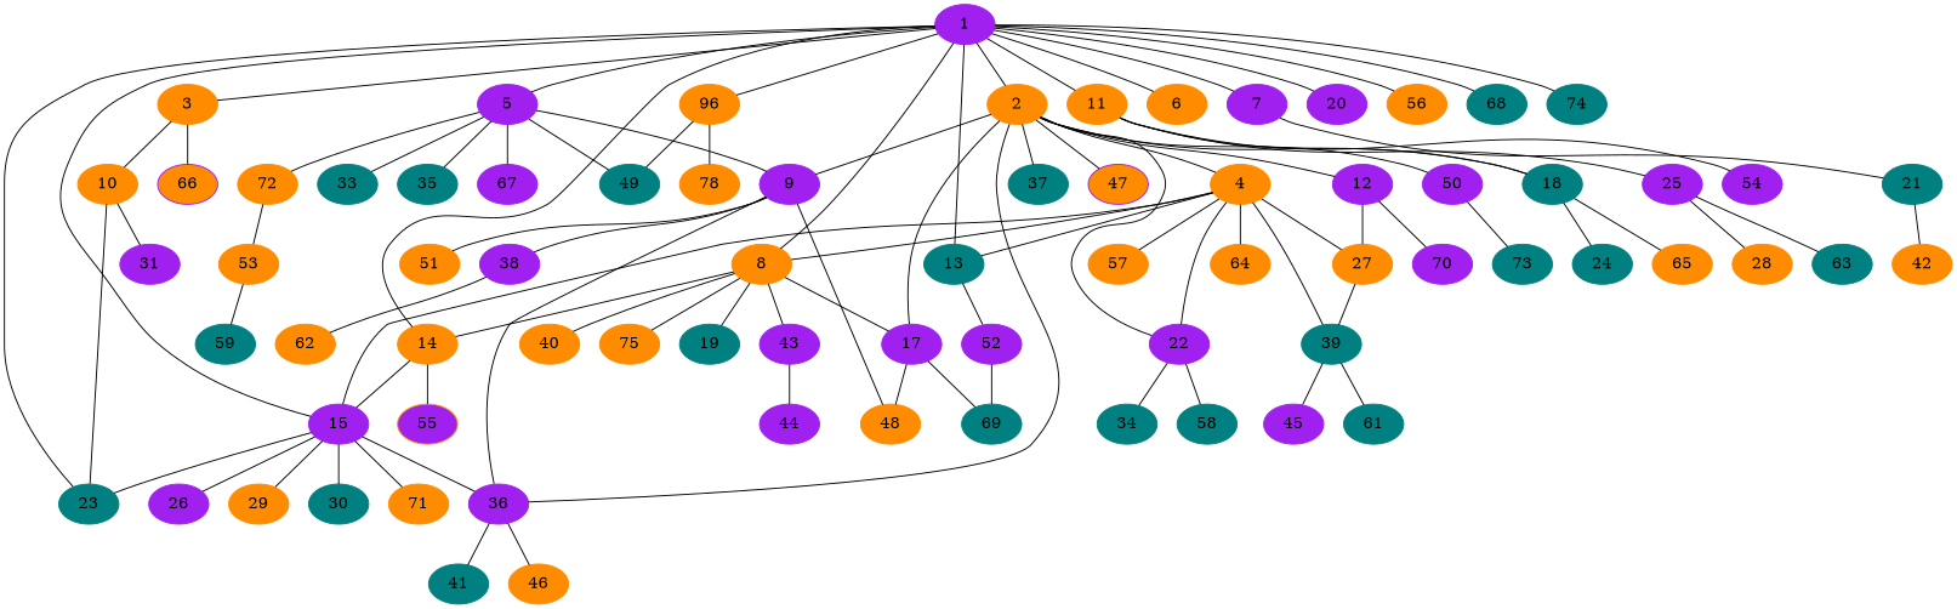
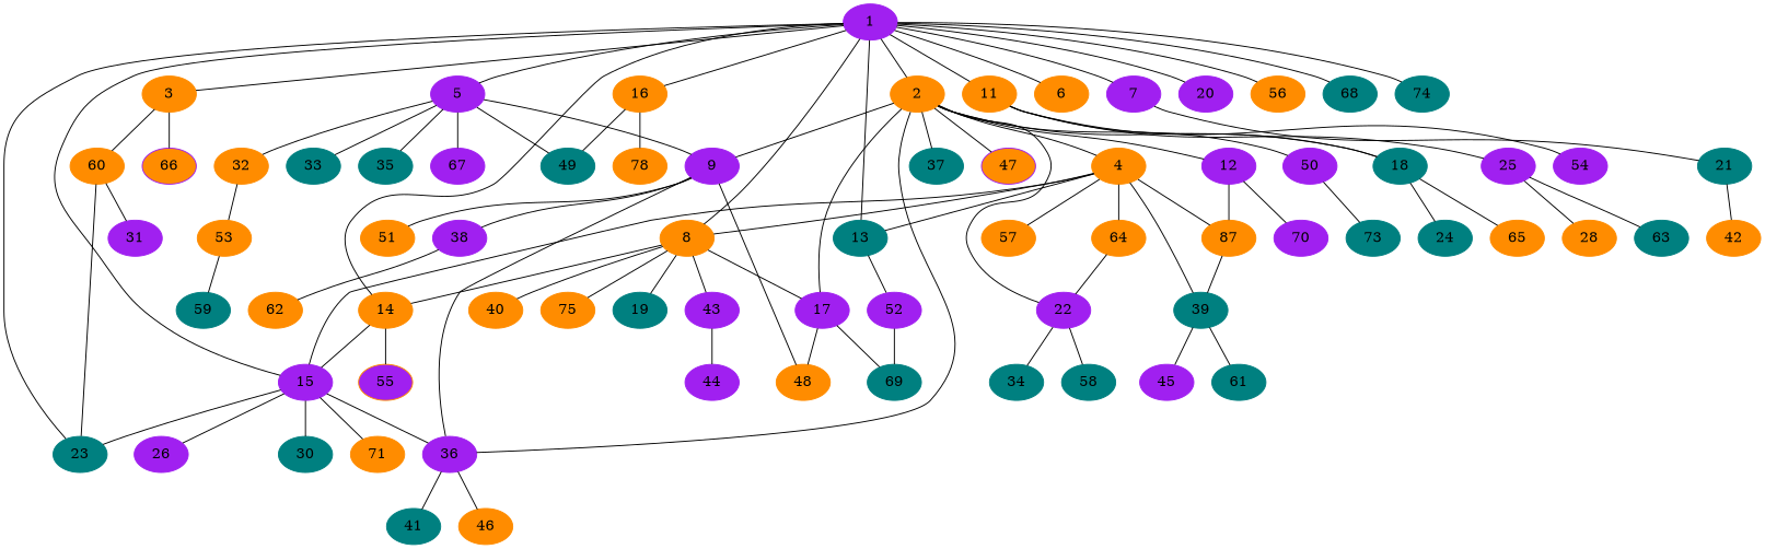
  graph {
    fontname="DejaVu Serif"
    node [color=darkorange fontname="DejaVu Serif" style=filled]
    edge [fontname="DejaVu Serif"]
    1 [color=purple]
    2
    3
    5 [color=purple]
    6
    7 [color=purple]
    8
    11
    13 [color=teal]
    14
    15 [color=purple]
-   16 [label=96]
+   16
    20 [color=purple]
    23 [color=teal]
    56
    68 [color=teal]
    74 [color=teal]
    4
    9 [color=purple]
    12 [color=purple]
    17 [color=purple]
    18 [color=teal]
    22 [color=purple]
    36 [color=purple]
    37 [color=teal]
    47 [color=purple fillcolor=darkorange]
    50 [color=purple]
-   10
+   10 [label=60]
    66 [color=purple fillcolor=darkorange]
-   32 [label=72]
+   32
    33 [color=teal]
    35 [color=teal]
    49 [color=teal]
    67 [color=purple]
    21 [color=teal]
    19 [color=teal]
    40
    43 [color=purple]
    75
    25 [color=purple]
    54 [color=purple]
    52 [color=purple]
    55 [fillcolor=purple]
    26 [color=purple]
-   29
    30 [color=teal]
    71
    n48 [label=78]
-   27
+   27 [label=87]
    39 [color=teal]
    57
    64
    38 [color=purple]
    48
    51
    70 [color=purple]
    69 [color=teal]
    24 [color=teal]
    65
    34 [color=teal]
    58 [color=teal]
    41 [color=teal]
    46
    73 [color=teal]
    31 [color=purple]
    45 [color=purple]
    61 [color=teal]
    53
    42
    44 [color=purple]
    62
    28
    63 [color=teal]
    59 [color=teal]
    1 -- 2
    1 -- 3
    1 -- 5
    1 -- 6
    1 -- 7
    1 -- 8
    1 -- 11
    1 -- 13
    1 -- 14
    1 -- 15
    1 -- 16
    1 -- 20
    1 -- 23
    1 -- 56
    1 -- 68
    1 -- 74
    2 -- 4
    2 -- 9
    2 -- 12
    2 -- 17
    2 -- 18
    2 -- 22
    2 -- 36
    2 -- 37
    2 -- 47
    2 -- 50
    3 -- 10
    3 -- 66
    5 -- 9
    5 -- 32
    5 -- 33
    5 -- 35
    5 -- 49
    5 -- 67
    7 -- 21
    8 -- 14
    8 -- 17
    8 -- 19
    8 -- 40
    8 -- 43
    8 -- 75
    11 -- 18
    11 -- 25
    11 -- 54
    13 -- 52
    14 -- 15
    14 -- 55
    15 -- 23
    15 -- 36
    15 -- 26
-   15 -- 29
    15 -- 30
    15 -- 71
    16 -- 49
    16 -- n48
    4 -- 8
    4 -- 13
    4 -- 15
-   4 -- 22
+   64 -- 22
    4 -- 27
    4 -- 39
    4 -- 57
    4 -- 64
    9 -- 36
    9 -- 38
    9 -- 48
    9 -- 51
    12 -- 27
    12 -- 70
    17 -- 48
    17 -- 69
    18 -- 24
    18 -- 65
    22 -- 34
    22 -- 58
    36 -- 41
    36 -- 46
    50 -- 73
    10 -- 23
    10 -- 31
    32 -- 53
    21 -- 42
    43 -- 44
    25 -- 28
    25 -- 63
    52 -- 69
    27 -- 39
    39 -- 45
    39 -- 61
    38 -- 62
    53 -- 59
  }
